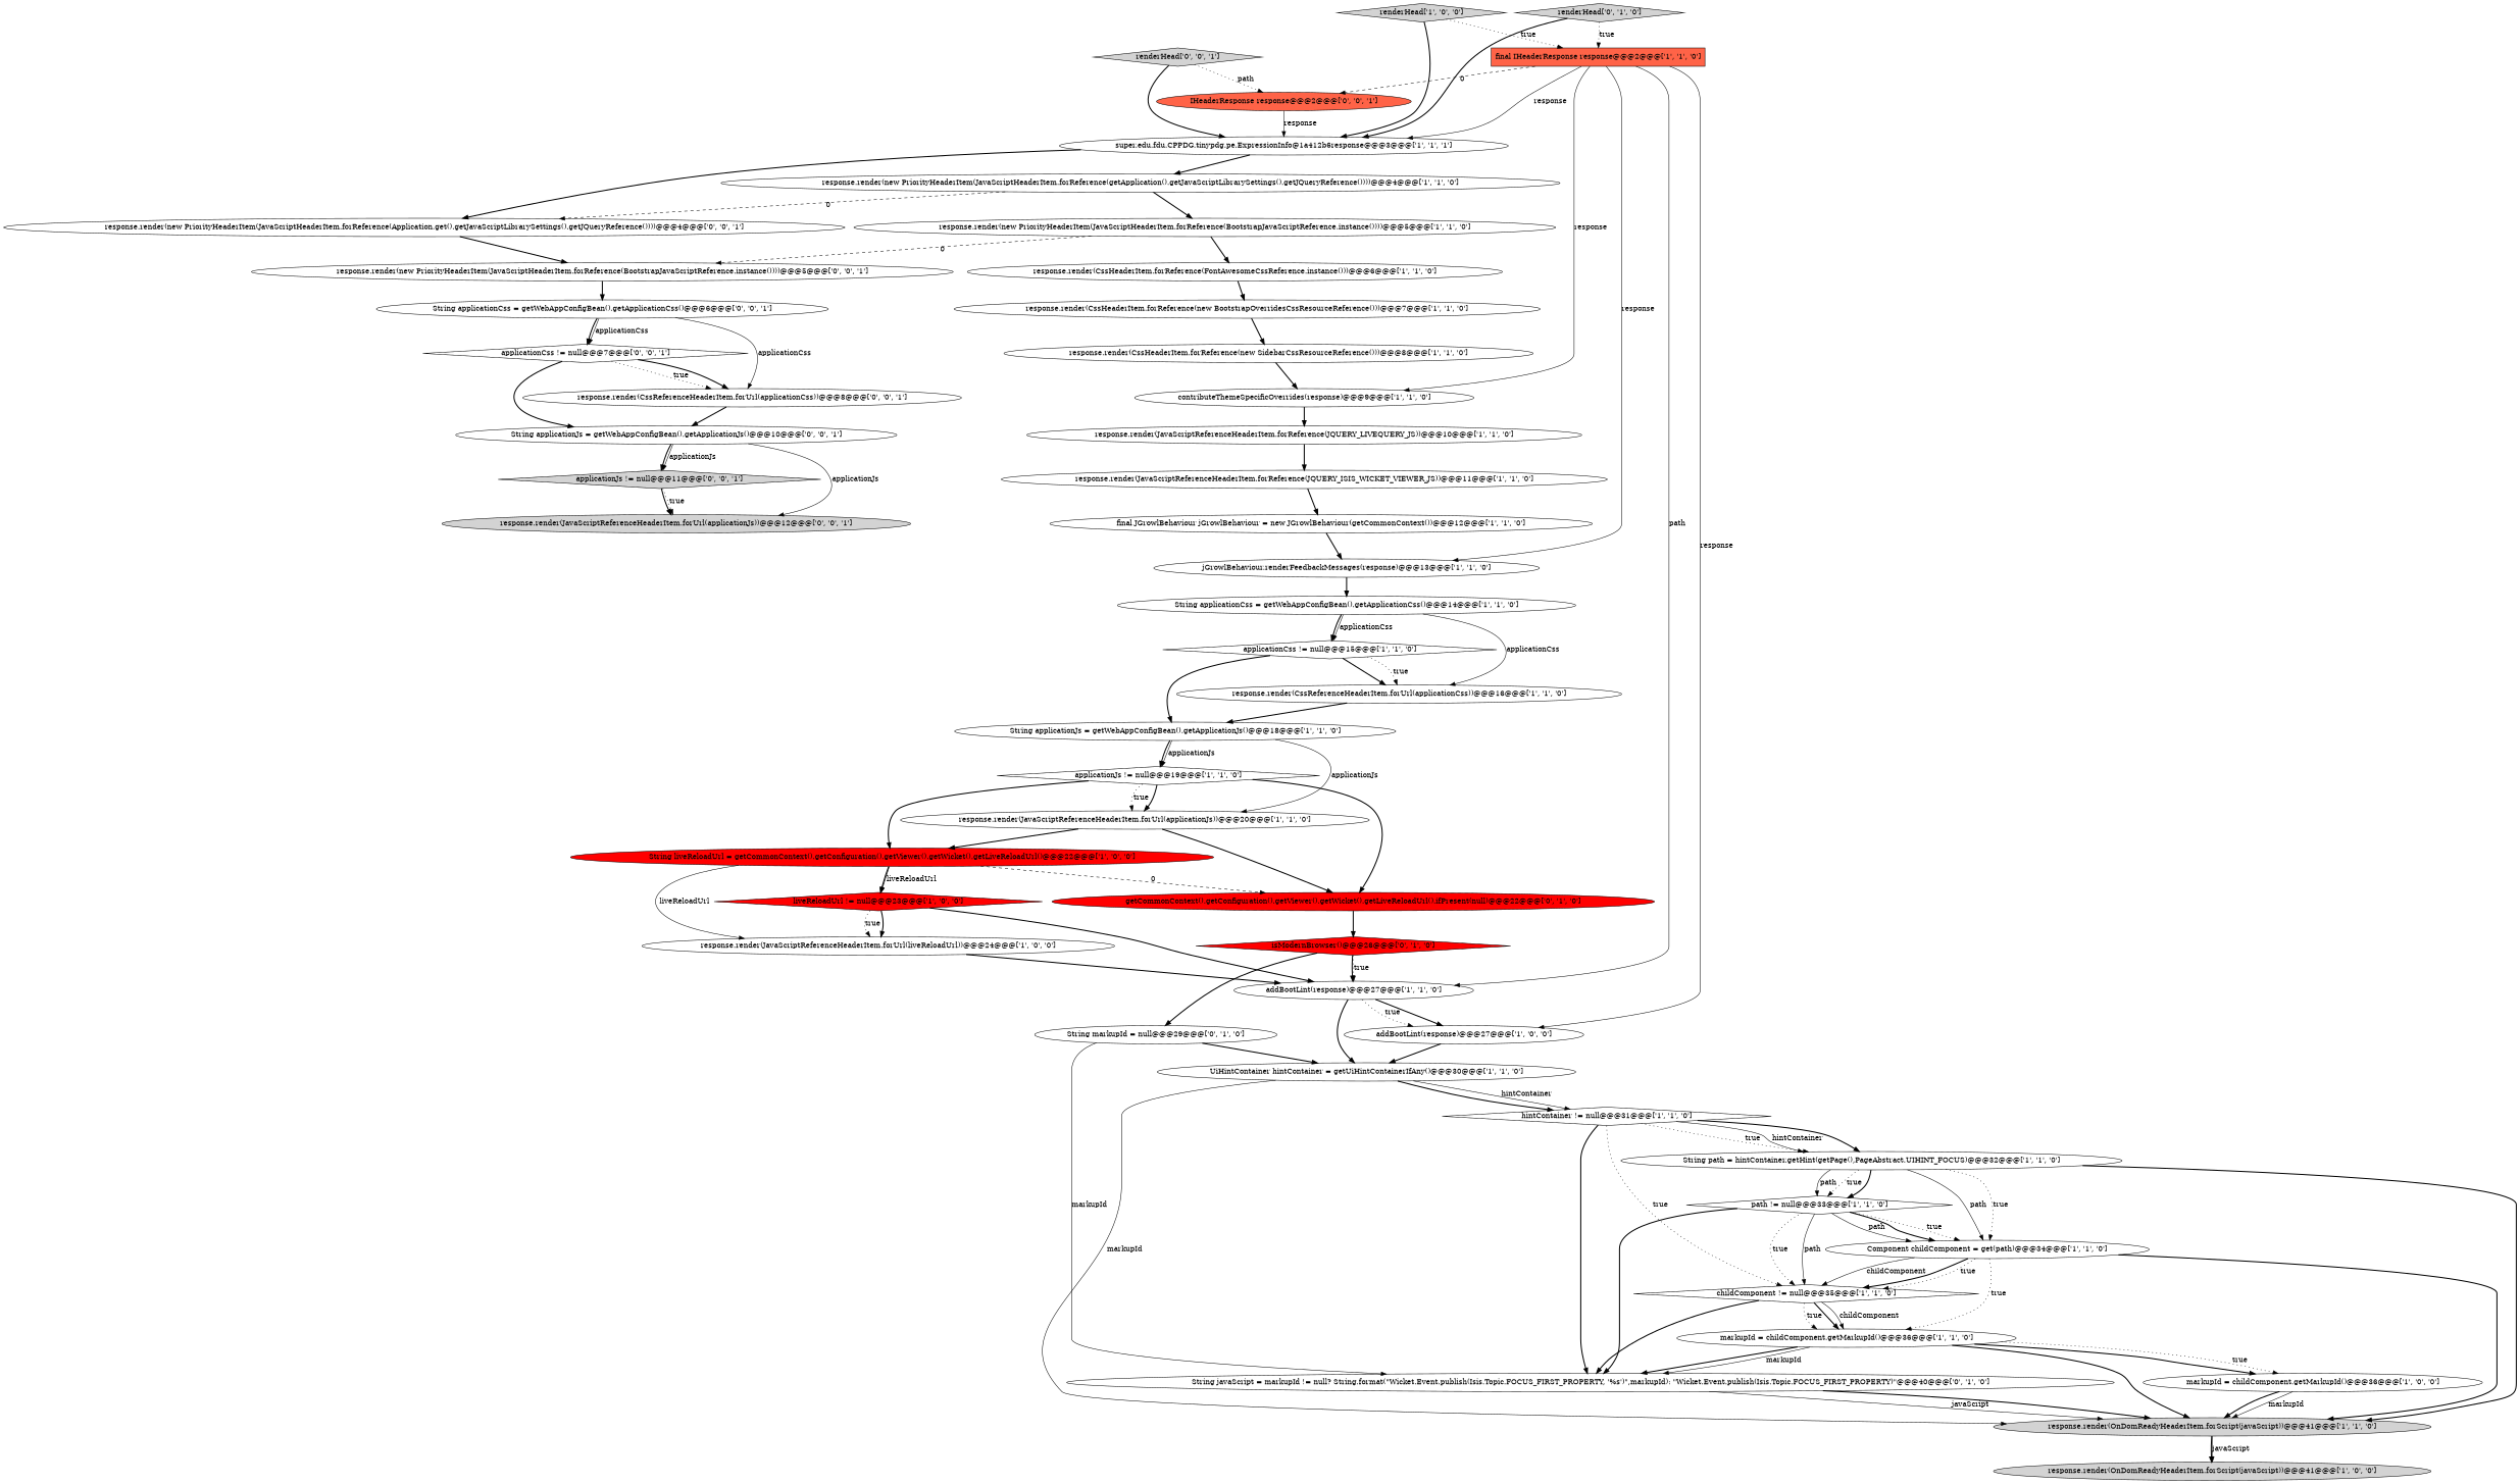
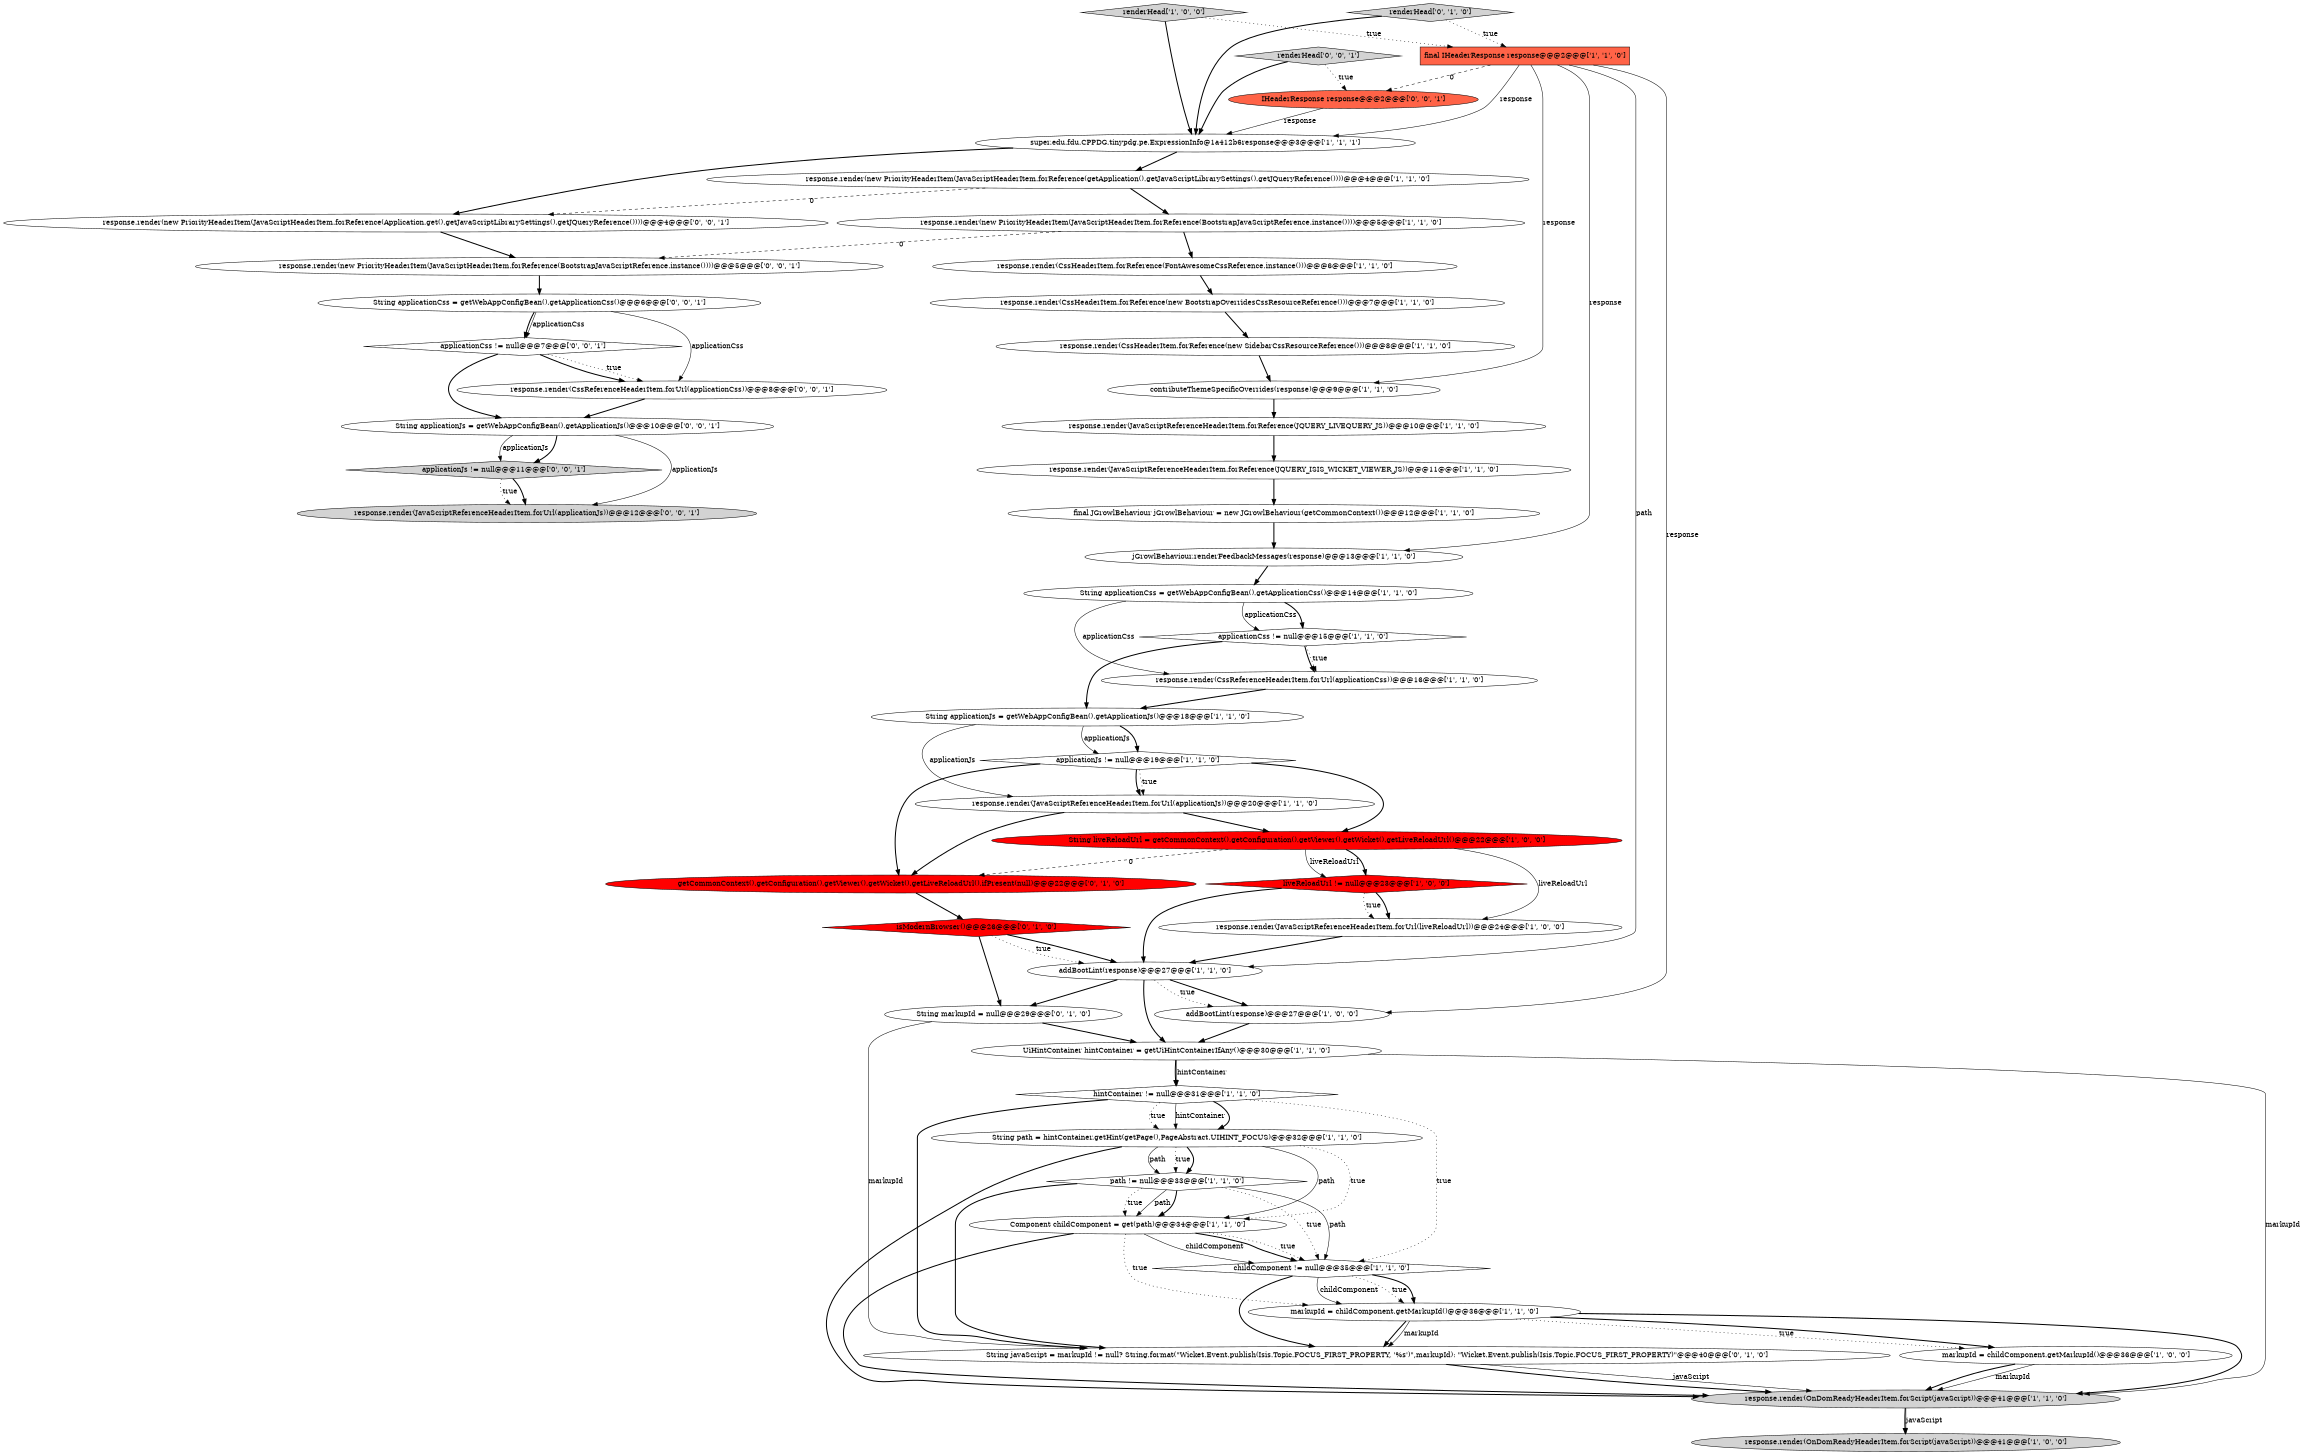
  digraph {
    fontname="DejaVu Serif"
    node [fillcolor=white fontname="DejaVu Serif" shape=ellipse style=filled]
    edge [fontname="DejaVu Serif" style=bold]
    n1 [label="applicationJs != null@@@19@@@['1', '1', '0']" shape=diamond]
    n2 [fillcolor=red label="getCommonContext().getConfiguration().getViewer().getWicket().getLiveReloadUrl().ifPresent(null)@@@22@@@['0', '1', '0']"]
    n3 [label="response.render(JavaScriptReferenceHeaderItem.forUrl(applicationJs))@@@20@@@['1', '1', '0']"]
    n4 [fillcolor=red label="String liveReloadUrl = getCommonContext().getConfiguration().getViewer().getWicket().getLiveReloadUrl()@@@22@@@['1', '0', '0']"]
    n5 [fillcolor=red label="isModernBrowser()@@@26@@@['0', '1', '0']" shape=diamond]
    n6 [fillcolor=red label="liveReloadUrl != null@@@23@@@['1', '0', '0']" shape=diamond]
    n7 [label="response.render(JavaScriptReferenceHeaderItem.forUrl(liveReloadUrl))@@@24@@@['1', '0', '0']"]
    n8 [label="response.render(CssHeaderItem.forReference(new SidebarCssResourceReference()))@@@8@@@['1', '1', '0']"]
    n9 [label="contributeThemeSpecificOverrides(response)@@@9@@@['1', '1', '0']"]
    n10 [label="response.render(JavaScriptReferenceHeaderItem.forReference(JQUERY_LIVEQUERY_JS))@@@10@@@['1', '1', '0']"]
    n11 [label="response.render(JavaScriptReferenceHeaderItem.forReference(JQUERY_ISIS_WICKET_VIEWER_JS))@@@11@@@['1', '1', '0']"]
    n12 [label="final JGrowlBehaviour jGrowlBehaviour = new JGrowlBehaviour(getCommonContext())@@@12@@@['1', '1', '0']"]
    n13 [label="response.render(new PriorityHeaderItem(JavaScriptHeaderItem.forReference(BootstrapJavaScriptReference.instance())))@@@5@@@['0', '0', '1']"]
    n14 [label="String applicationCss = getWebAppConfigBean().getApplicationCss()@@@6@@@['0', '0', '1']"]
    n15 [label="response.render(CssReferenceHeaderItem.forUrl(applicationCss))@@@8@@@['0', '0', '1']"]
    n16 [label="applicationCss != null@@@7@@@['0', '0', '1']" shape=diamond]
    n17 [label="String applicationJs = getWebAppConfigBean().getApplicationJs()@@@10@@@['0', '0', '1']"]
    n18 [fillcolor=lightgray label="applicationJs != null@@@11@@@['0', '0', '1']" shape=diamond]
    n19 [fillcolor=lightgray label="response.render(JavaScriptReferenceHeaderItem.forUrl(applicationJs))@@@12@@@['0', '0', '1']"]
    n20 [label="childComponent != null@@@35@@@['1', '1', '0']" shape=diamond]
    n21 [label="markupId = childComponent.getMarkupId()@@@36@@@['1', '1', '0']"]
    n22 [label="String javaScript = markupId != null? String.format(\"Wicket.Event.publish(Isis.Topic.FOCUS_FIRST_PROPERTY, '%s')\",markupId): \"Wicket.Event.publish(Isis.Topic.FOCUS_FIRST_PROPERTY)\"@@@40@@@['0', '1', '0']"]
    n23 [fillcolor=lightgray label="response.render(OnDomReadyHeaderItem.forScript(javaScript))@@@41@@@['1', '1', '0']"]
    n24 [label="markupId = childComponent.getMarkupId()@@@36@@@['1', '0', '0']"]
    n25 [label="String markupId = null@@@29@@@['0', '1', '0']"]
    n26 [label="UiHintContainer hintContainer = getUiHintContainerIfAny()@@@30@@@['1', '1', '0']"]
    n27 [label="hintContainer != null@@@31@@@['1', '1', '0']" shape=diamond]
    n28 [label="addBootLint(response)@@@27@@@['1', '1', '0']"]
    n29 [label="addBootLint(response)@@@27@@@['1', '0', '0']"]
    n30 [fillcolor=lightgray label="response.render(OnDomReadyHeaderItem.forScript(javaScript))@@@41@@@['1', '0', '0']"]
    n31 [label="String path = hintContainer.getHint(getPage(),PageAbstract.UIHINT_FOCUS)@@@32@@@['1', '1', '0']"]
    n32 [label="path != null@@@33@@@['1', '1', '0']" shape=diamond]
    n33 [label="Component childComponent = get(path)@@@34@@@['1', '1', '0']"]
    n34 [label="response.render(CssReferenceHeaderItem.forUrl(applicationCss))@@@16@@@['1', '1', '0']"]
    n35 [label="String applicationJs = getWebAppConfigBean().getApplicationJs()@@@18@@@['1', '1', '0']"]
    n36 [fillcolor=tomato label="final IHeaderResponse response@@@2@@@['1', '1', '0']" shape=box]
    n37 [fillcolor=tomato label="IHeaderResponse response@@@2@@@['0', '0', '1']"]
    n38 [label="super.edu.fdu.CPPDG.tinypdg.pe.ExpressionInfo@1a412b6response@@@3@@@['1', '1', '1']"]
    n39 [label="jGrowlBehaviour.renderFeedbackMessages(response)@@@13@@@['1', '1', '0']"]
    n40 [label="response.render(new PriorityHeaderItem(JavaScriptHeaderItem.forReference(Application.get().getJavaScriptLibrarySettings().getJQueryReference())))@@@4@@@['0', '0', '1']"]
    n41 [label="response.render(new PriorityHeaderItem(JavaScriptHeaderItem.forReference(getApplication().getJavaScriptLibrarySettings().getJQueryReference())))@@@4@@@['1', '1', '0']"]
    n42 [label="String applicationCss = getWebAppConfigBean().getApplicationCss()@@@14@@@['1', '1', '0']"]
    n43 [label="response.render(new PriorityHeaderItem(JavaScriptHeaderItem.forReference(BootstrapJavaScriptReference.instance())))@@@5@@@['1', '1', '0']"]
    n44 [label="response.render(CssHeaderItem.forReference(FontAwesomeCssReference.instance()))@@@6@@@['1', '1', '0']"]
    n45 [label="response.render(CssHeaderItem.forReference(new BootstrapOverridesCssResourceReference()))@@@7@@@['1', '1', '0']"]
    n46 [fillcolor=lightgray label="renderHead['0', '0', '1']" shape=diamond]
    n47 [label="applicationCss != null@@@15@@@['1', '1', '0']" shape=diamond]
    n48 [fillcolor=lightgray label="renderHead['1', '0', '0']" shape=diamond]
    n49 [fillcolor=lightgray label="renderHead['0', '1', '0']" shape=diamond]
    n1 -> n2
    n1 -> n3
    n1 -> n3 [label=true style=dotted]
    n1 -> n4
    n2 -> n5
    n3 -> n2
    n3 -> n4
    n4 -> n2 [label=0 style=dashed]
    n4 -> n6 [label=liveReloadUrl style=solid]
    n4 -> n6
    n4 -> n7 [label=liveReloadUrl style=solid]
    n5 -> n25
    n5 -> n28
    n5 -> n28 [label=true style=dotted]
    n6 -> n7
    n6 -> n7 [label=true style=dotted]
    n6 -> n28
    n7 -> n28
    n8 -> n9
    n9 -> n10
    n10 -> n11
    n11 -> n12
    n12 -> n39
    n13 -> n14
    n14 -> n15 [label=applicationCss style=solid]
    n14 -> n16 [label=applicationCss style=solid]
    n14 -> n16
    n15 -> n17
    n16 -> n15 [label=true style=dotted]
    n16 -> n15
    n16 -> n17
    n17 -> n18
    n17 -> n18 [label=applicationJs style=solid]
    n17 -> n19 [label=applicationJs style=solid]
    n18 -> n19
    n18 -> n19 [label=true style=dotted]
    n20 -> n21 [label=true style=dotted]
    n20 -> n21
    n20 -> n21 [label=childComponent style=solid]
    n20 -> n22
    n21 -> n22
    n21 -> n22 [label=markupId style=solid]
    n21 -> n23
    n21 -> n24 [label=true style=dotted]
    n21 -> n24
    n22 -> n23 [label=javaScript style=solid]
    n22 -> n23
    n23 -> n30
    n23 -> n30 [label=javaScript style=solid]
    n24 -> n23 [label=markupId style=solid]
    n24 -> n23
    n25 -> n22 [label=markupId style=solid]
    n25 -> n26
    n26 -> n23 [label=markupId style=solid]
    n26 -> n27 [label=hintContainer style=solid]
    n26 -> n27
    n27 -> n20 [label=true style=dotted]
    n27 -> n22
    n27 -> n31
    n27 -> n31 [label=true style=dotted]
    n27 -> n31 [label=hintContainer style=solid]
+   n28 -> n25
    n28 -> n26
    n28 -> n29
    n28 -> n29 [label=true style=dotted]
    n29 -> n26
    n31 -> n23
    n31 -> n32
    n31 -> n32 [label=path style=solid]
    n31 -> n32 [label=true style=dotted]
    n31 -> n33 [label=true style=dotted]
    n31 -> n33 [label=path style=solid]
    n32 -> n20 [label=true style=dotted]
    n32 -> n20 [label=path style=solid]
    n32 -> n22
    n32 -> n33 [label=true style=dotted]
    n32 -> n33 [label=path style=solid]
    n32 -> n33
    n33 -> n20 [label=childComponent style=solid]
    n33 -> n20
    n33 -> n20 [label=true style=dotted]
    n33 -> n21 [label=true style=dotted]
    n33 -> n23
    n34 -> n35
    n35 -> n1
    n35 -> n1 [label=applicationJs style=solid]
    n35 -> n3 [label=applicationJs style=solid]
    n36 -> n9 [label=response style=solid]
    n36 -> n28 [label=path style=solid]
    n36 -> n29 [label=response style=solid]
    n36 -> n37 [label=0 style=dashed]
    n36 -> n38 [label=response style=solid]
    n36 -> n39 [label=response style=solid]
    n37 -> n38 [label=response style=solid]
    n38 -> n40
    n38 -> n41
    n39 -> n42
    n40 -> n13
    n41 -> n40 [label=0 style=dashed]
    n41 -> n43
    n42 -> n34 [label=applicationCss style=solid]
    n42 -> n47 [label=applicationCss style=solid]
    n42 -> n47
    n43 -> n13 [label=0 style=dashed]
    n43 -> n44
    n44 -> n45
    n45 -> n8
-   n46 -> n37 [label=path style=dotted]
+   n46 -> n37 [label=true style=dotted]
    n46 -> n38
    n47 -> n34 [label=true style=dotted]
    n47 -> n34
    n47 -> n35
    n48 -> n36 [label=true style=dotted]
    n48 -> n38
    n49 -> n36 [label=true style=dotted]
    n49 -> n38
  }
